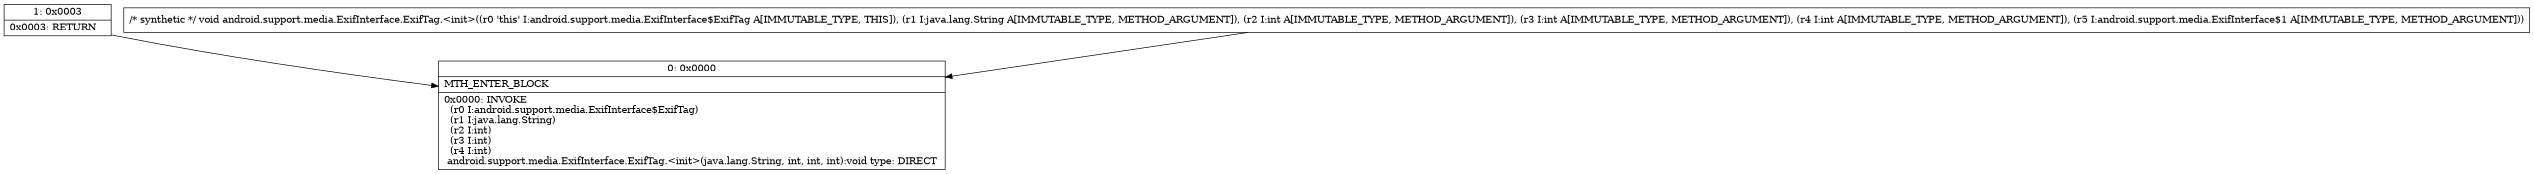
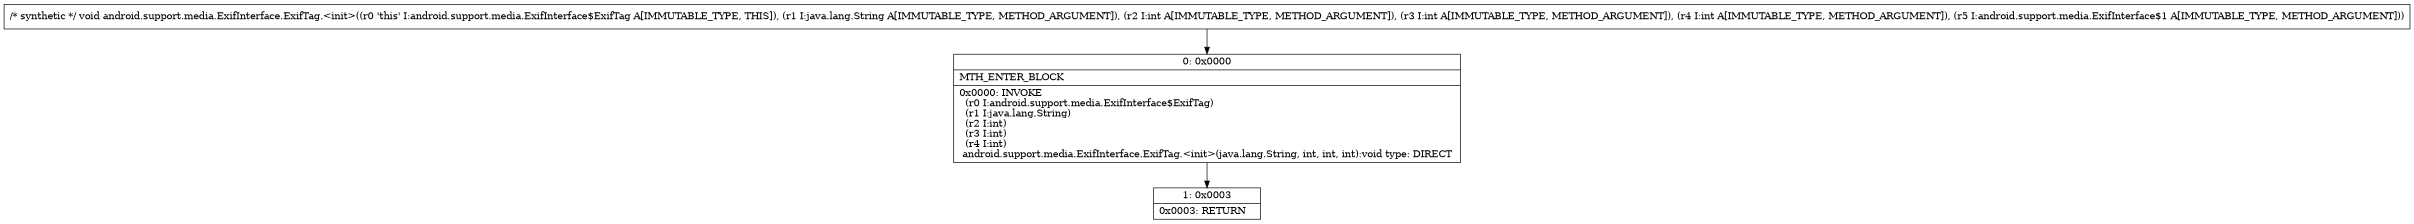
  digraph {
    node [shape=record]
    n1 [label="{0\:\ 0x0000|MTH_ENTER_BLOCK\l|0x0000: INVOKE  \l  (r0 I:android.support.media.ExifInterface$ExifTag)\l  (r1 I:java.lang.String)\l  (r2 I:int)\l  (r3 I:int)\l  (r4 I:int)\l android.support.media.ExifInterface.ExifTag.\<init\>(java.lang.String, int, int, int):void type: DIRECT \l}"]
    n2 [label="{1\:\ 0x0003|0x0003: RETURN   \l}"]
    n3 [label="{\/* synthetic *\/ void android.support.media.ExifInterface.ExifTag.\<init\>((r0 'this' I:android.support.media.ExifInterface$ExifTag A[IMMUTABLE_TYPE, THIS]), (r1 I:java.lang.String A[IMMUTABLE_TYPE, METHOD_ARGUMENT]), (r2 I:int A[IMMUTABLE_TYPE, METHOD_ARGUMENT]), (r3 I:int A[IMMUTABLE_TYPE, METHOD_ARGUMENT]), (r4 I:int A[IMMUTABLE_TYPE, METHOD_ARGUMENT]), (r5 I:android.support.media.ExifInterface$1 A[IMMUTABLE_TYPE, METHOD_ARGUMENT])) }"]
-   n2 -> n1
+   n1 -> n2
    n3 -> n1
  }
